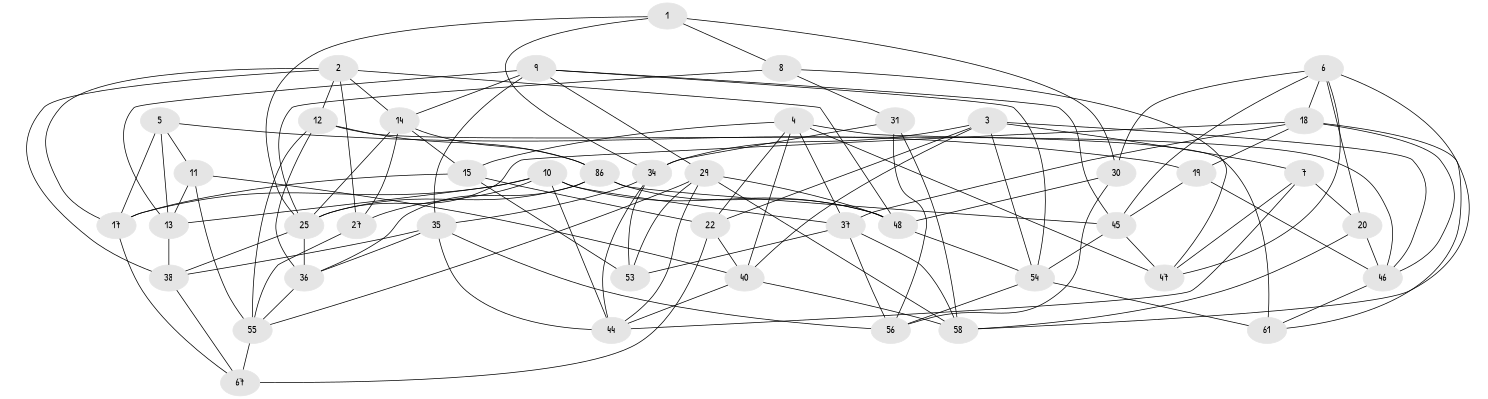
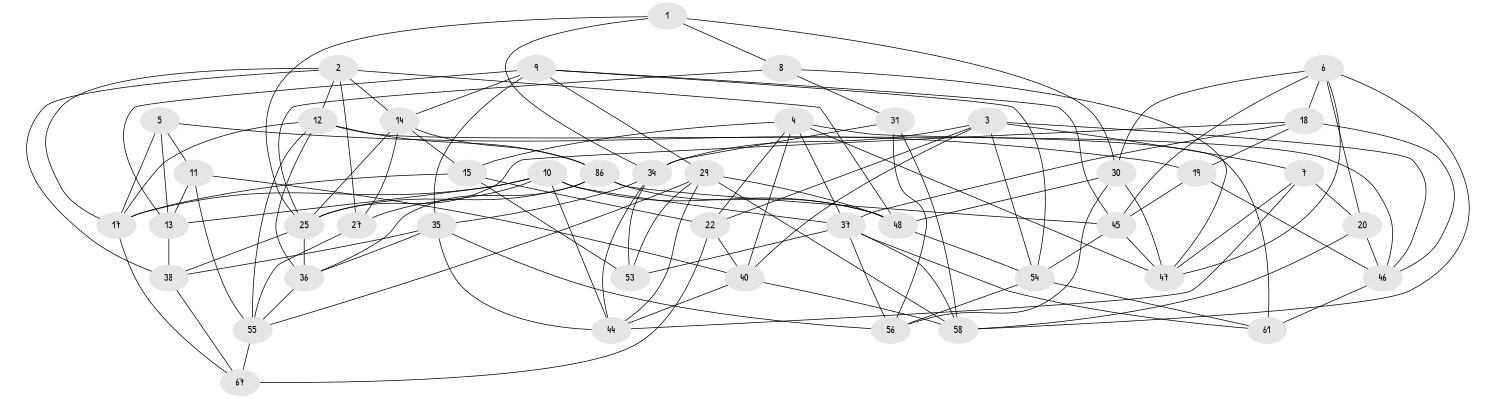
  graph {
    fontname="Patrick Hand"
    node [color=gray90 fontname="Patrick Hand" style=filled]
    edge [fontname="Patrick Hand"]
    1
    8
    25 [super="+28"]
    30 [super="+32"]
    34 [super="+42"]
    47 [super="+71"]
    31
    38 [super="+72"]
    36 [super="+76"]
    48 [super="+64"]
    56 [super="+70"]
    44 [super="+69"]
    35 [super="+66"]
    53
    2 [super="+33"]
    12 [super="+74"]
    14 [super="+63"]
    17 [super="+23"]
    27
    46 [super="+52"]
    55 [super="+75"]
    n22 [label=86 super="+26"]
    15 [super="+39"]
    67
    54 [super="+57"]
    3 [super="+24"]
    7
    22 [super="+41"]
    40 [super="+43"]
    20
    58 [super="+60"]
    61
    4 [super="+51"]
    37 [super="+68"]
    5
    11
    13 [super="+49"]
    19
    45 [super="+62"]
    6 [super="+65"]
    18 [super="+21"]
    9 [super="+73"]
    29 [super="+50"]
    10 [super="+59"]
    1 -- 8
    1 -- 25
    1 -- 30
    1 -- 34
    8 -- 25
    8 -- 47
    8 -- 31
    25 -- 38
    25 -- 36
+   30 -- 47
    30 -- 48
    30 -- 56 [weight=2]
    34 -- 44
    34 -- 35
    34 -- 53
    31 -- 34
    31 -- 56
    31 -- 58
    38 -- 67
    36 -- 55
    48 -- 54
    35 -- 38
    35 -- 36
    35 -- 56
    35 -- 44
    2 -- 38
    2 -- 48
    2 -- 12
    2 -- 14
    2 -- 17
    2 -- 27
    12 -- 36
+   12 -- 17
    12 -- 46
    12 -- 55
    12 -- n22
    14 -- 25
    14 -- 27
    14 -- n22
    14 -- 15
    17 -- 67
    27 -- 55
    46 -- 61
    55 -- 67
    n22 -- 25
    n22 -- 36
    n22 -- 48
    n22 -- 45
    15 -- 53
    15 -- 17
    15 -- 22 [weight=2]
    54 -- 56
    54 -- 61
    3 -- 34
    3 -- 46
    3 -- 54
    3 -- 7
    3 -- 22
    3 -- 40
    7 -- 47
    7 -- 44
    7 -- 20
    22 -- 67
    22 -- 40
    40 -- 44
    40 -- 58
    20 -- 46
    20 -- 58
    4 -- 47
    4 -- 15
    4 -- 22
    4 -- 40
    4 -- 61
    4 -- 37
    37 -- 56
    37 -- 53
    37 -- 58
    5 -- 17
    5 -- 11
    5 -- 13
    5 -- 19
    11 -- 55
    11 -- 40
    11 -- 13
    13 -- 38
    19 -- 46
    19 -- 45
    45 -- 47
    45 -- 54
    6 -- 30
    6 -- 47
    6 -- 20
    6 -- 58
    6 -- 45
    6 -- 18
    18 -- 25
    18 -- 46
-   18 -- 61
+   37 -- 61
    18 -- 37
    18 -- 19
    9 -- 35
    9 -- 14
    9 -- 54
    9 -- 13
    9 -- 45
    9 -- 29
    29 -- 48
    29 -- 44
    29 -- 53
    29 -- 55
    29 -- 58
    10 -- 48
    10 -- 44
    10 -- 17
    10 -- 27
    10 -- 37
    10 -- 13
  }
